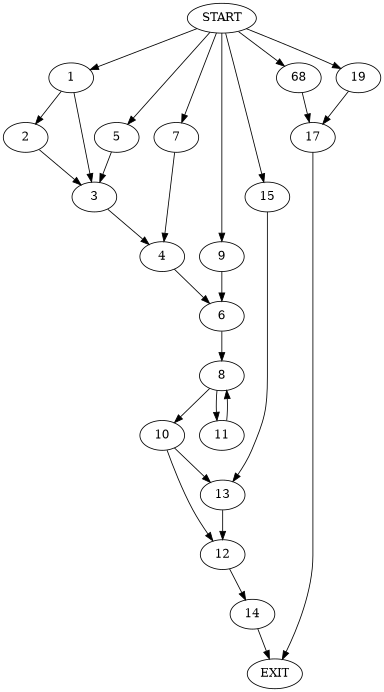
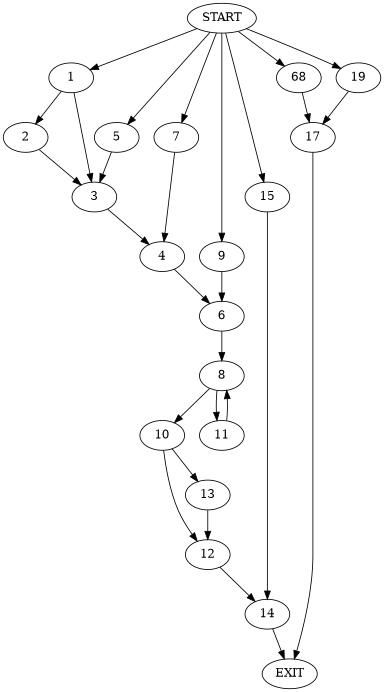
  digraph {
    n1 [label=START]
    1
    5
    7
    9
    15
    n7 [label=68]
    19
    2
    3
    4
    6
    14
    17
    n15 [label=EXIT]
    8
    10
    11
    12
    13
    n1 -> 1
    n1 -> 5
    n1 -> 7
    n1 -> 9
    n1 -> 15
    n1 -> n7
    n1 -> 19
    1 -> 2
    1 -> 3
    5 -> 3
    7 -> 4
    9 -> 6
-   15 -> 13
+   15 -> 14
    n7 -> 17
    19 -> 17
    2 -> 3
    3 -> 4
    4 -> 6
    6 -> 8
    14 -> n15
    17 -> n15
    8 -> 10
    8 -> 11
    10 -> 12
    10 -> 13
    11 -> 8
    12 -> 14
    13 -> 12
  }
